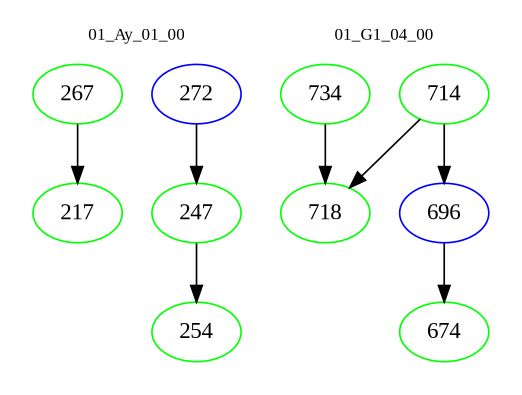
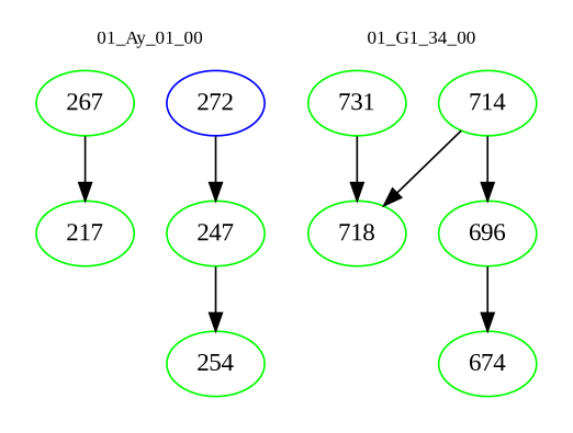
  digraph {
    fontname="Liberation Serif"
    node [color=green fontname="Liberation Serif"]
    edge [color=black fontname="Liberation Serif"]
    n1 [color=blue label=272]
    n2 [label=267]
    n3 [label=247]
    n4 [label=217]
    n5 [label=254]
    n6 [label=714]
-   n7 [color=blue label=696]
+   n7 [label=696]
    n8 [label=718]
    n9 [label=674]
-   n10 [label=734]
+   n10 [label=731]
    subgraph cluster_1 {
      color=white
      fontsize=10
      label="01_Ay_01_00"
      n1
      n2
      n3
      n4
      n5
    }
    subgraph cluster_2 {
      color=white
      fontsize=10
-     label="01_G1_04_00"
+     label="01_G1_34_00"
      n6
      n7
      n8
      n9
      n10
    }
    n1 -> n3
    n2 -> n4
    n3 -> n5
    n6 -> n7
    n6 -> n8
    n7 -> n9
    n10 -> n8
  }
